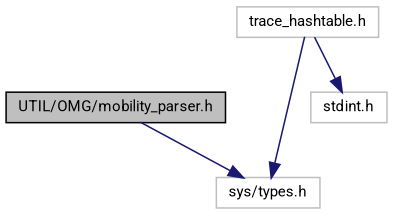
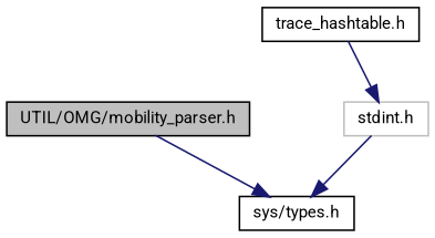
  digraph {
    fontname=Roboto
    node [color=black fillcolor=white fontname=Roboto fontsize=10 shape=record style=filled]
    edge [color=midnightblue fontname=Roboto fontsize=10 labelfontname=Helvetica labelfontsize=10 style=solid]
    n1 [fillcolor=grey75 fontcolor=black height=0.2 label="UTIL/OMG/mobility_parser.h" width=0.4]
-   n2 [color=grey75 height=0.2 label="sys/types.h" width=0.4]
-   n3 [color=grey75 height=0.2 label="trace_hashtable.h" width=0.4]
+   n2 [height=0.2 label="sys/types.h" width=0.4]
+   n3 [height=0.2 label="trace_hashtable.h" width=0.4]
    n4 [color=grey75 height=0.2 label="stdint.h" width=0.4]
    n1 -> n2
-   n3 -> n2
+   n4 -> n2
    n3 -> n4
  }
